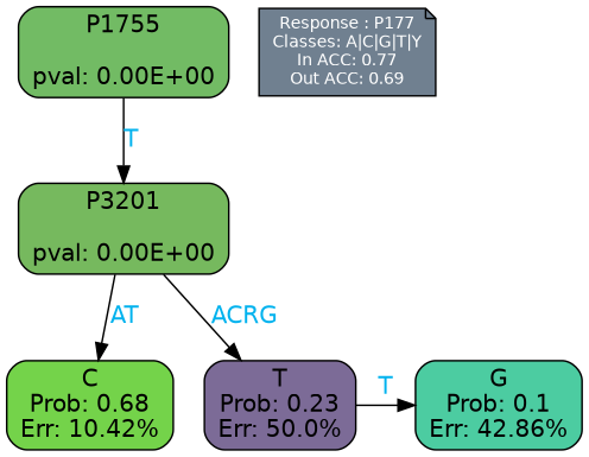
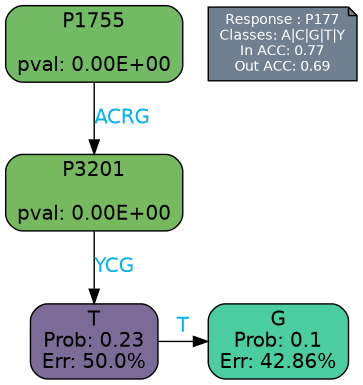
  digraph {
    ranksep=equally
    splines=polylines
    node [color=black fontname=helvetica shape=box style="filled, rounded"]
    edge [fontcolor=deepskyblue2 fontname=helvetica]
-   n1 [fillcolor="#74d34a" label="C\nProb: 0.68\nErr: 10.42%"]
    n2 [fillcolor="#7c6b97" label="T\nProb: 0.23\nErr: 50.0%"]
    n3 [fillcolor="#4ccca1" label="G\nProb: 0.1\nErr: 42.86%"]
    n4 [align=left fillcolor=slategray fontcolor=white fontsize=10 label="Response : P177\nClasses: A|C|G|T|Y\nIn ACC: 0.77\nOut ACC: 0.69\n" shape=note style=filled]
    n5 [fillcolor="#72bb64" label="P1755\n\npval: 0.00E+00"]
    n6 [fillcolor="#76b95e" label="P3201\n\npval: 0.00E+00"]
    subgraph sub_1 {
      rank=same
-     n1
      n2
      n3
    }
    subgraph sub_2 {
      rank=same
      n4
      n5
    }
    n2 -> n3 [label=T]
-   n5 -> n6 [label=T]
-   n6 -> n1 [label=AT]
-   n6 -> n2 [label=ACRG]
+   n5 -> n6 [label=ACRG]
+   n6 -> n2 [label=YCG]
  }
